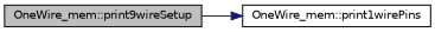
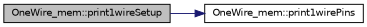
  digraph {
    rankdir=LR
    node [color=black fontname=Helvetica fontsize=10 shape=record style=filled]
-   n1 [fillcolor=grey75 fontcolor=black height=0.2 label="OneWire_mem::print9wireSetup" width=0.4]
+   n1 [fillcolor=grey75 fontcolor=black height=0.2 label="OneWire_mem::print1wireSetup" width=0.4]
    n2 [fillcolor=white height=0.2 label="OneWire_mem::print1wirePins" width=0.4]
    n1 -> n2 [color=midnightblue fontname=Helvetica fontsize=10 labelfontname=Helvetica labelfontsize=10 style=solid]
  }
